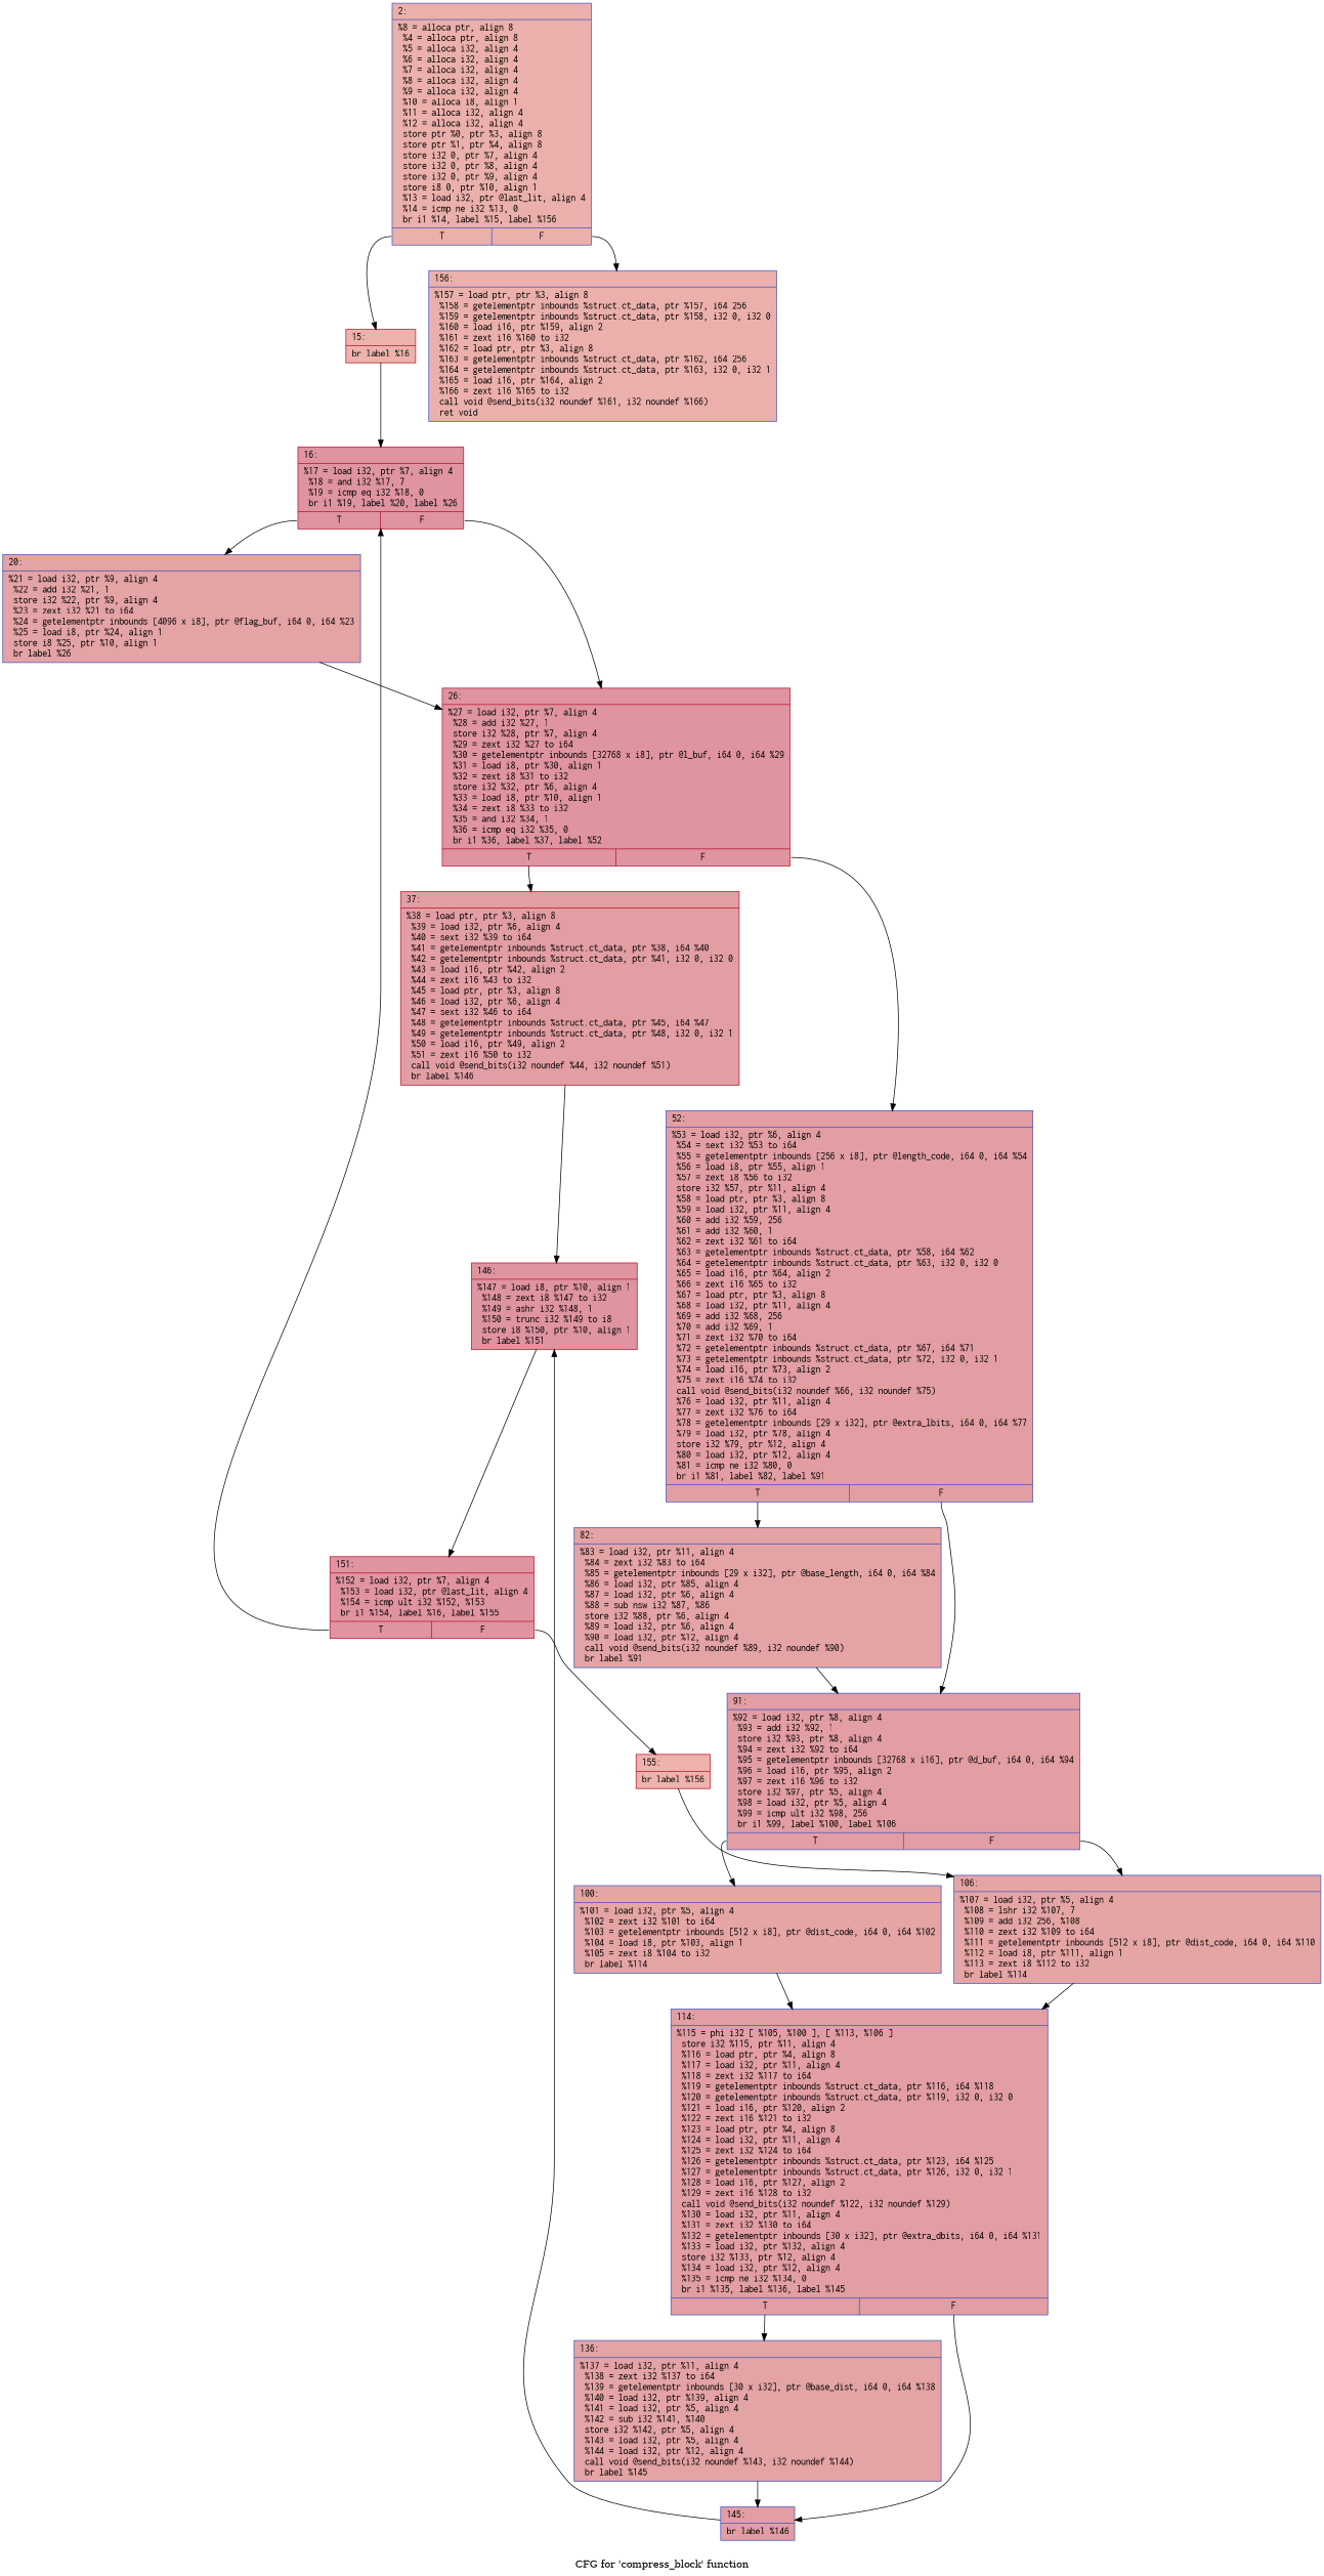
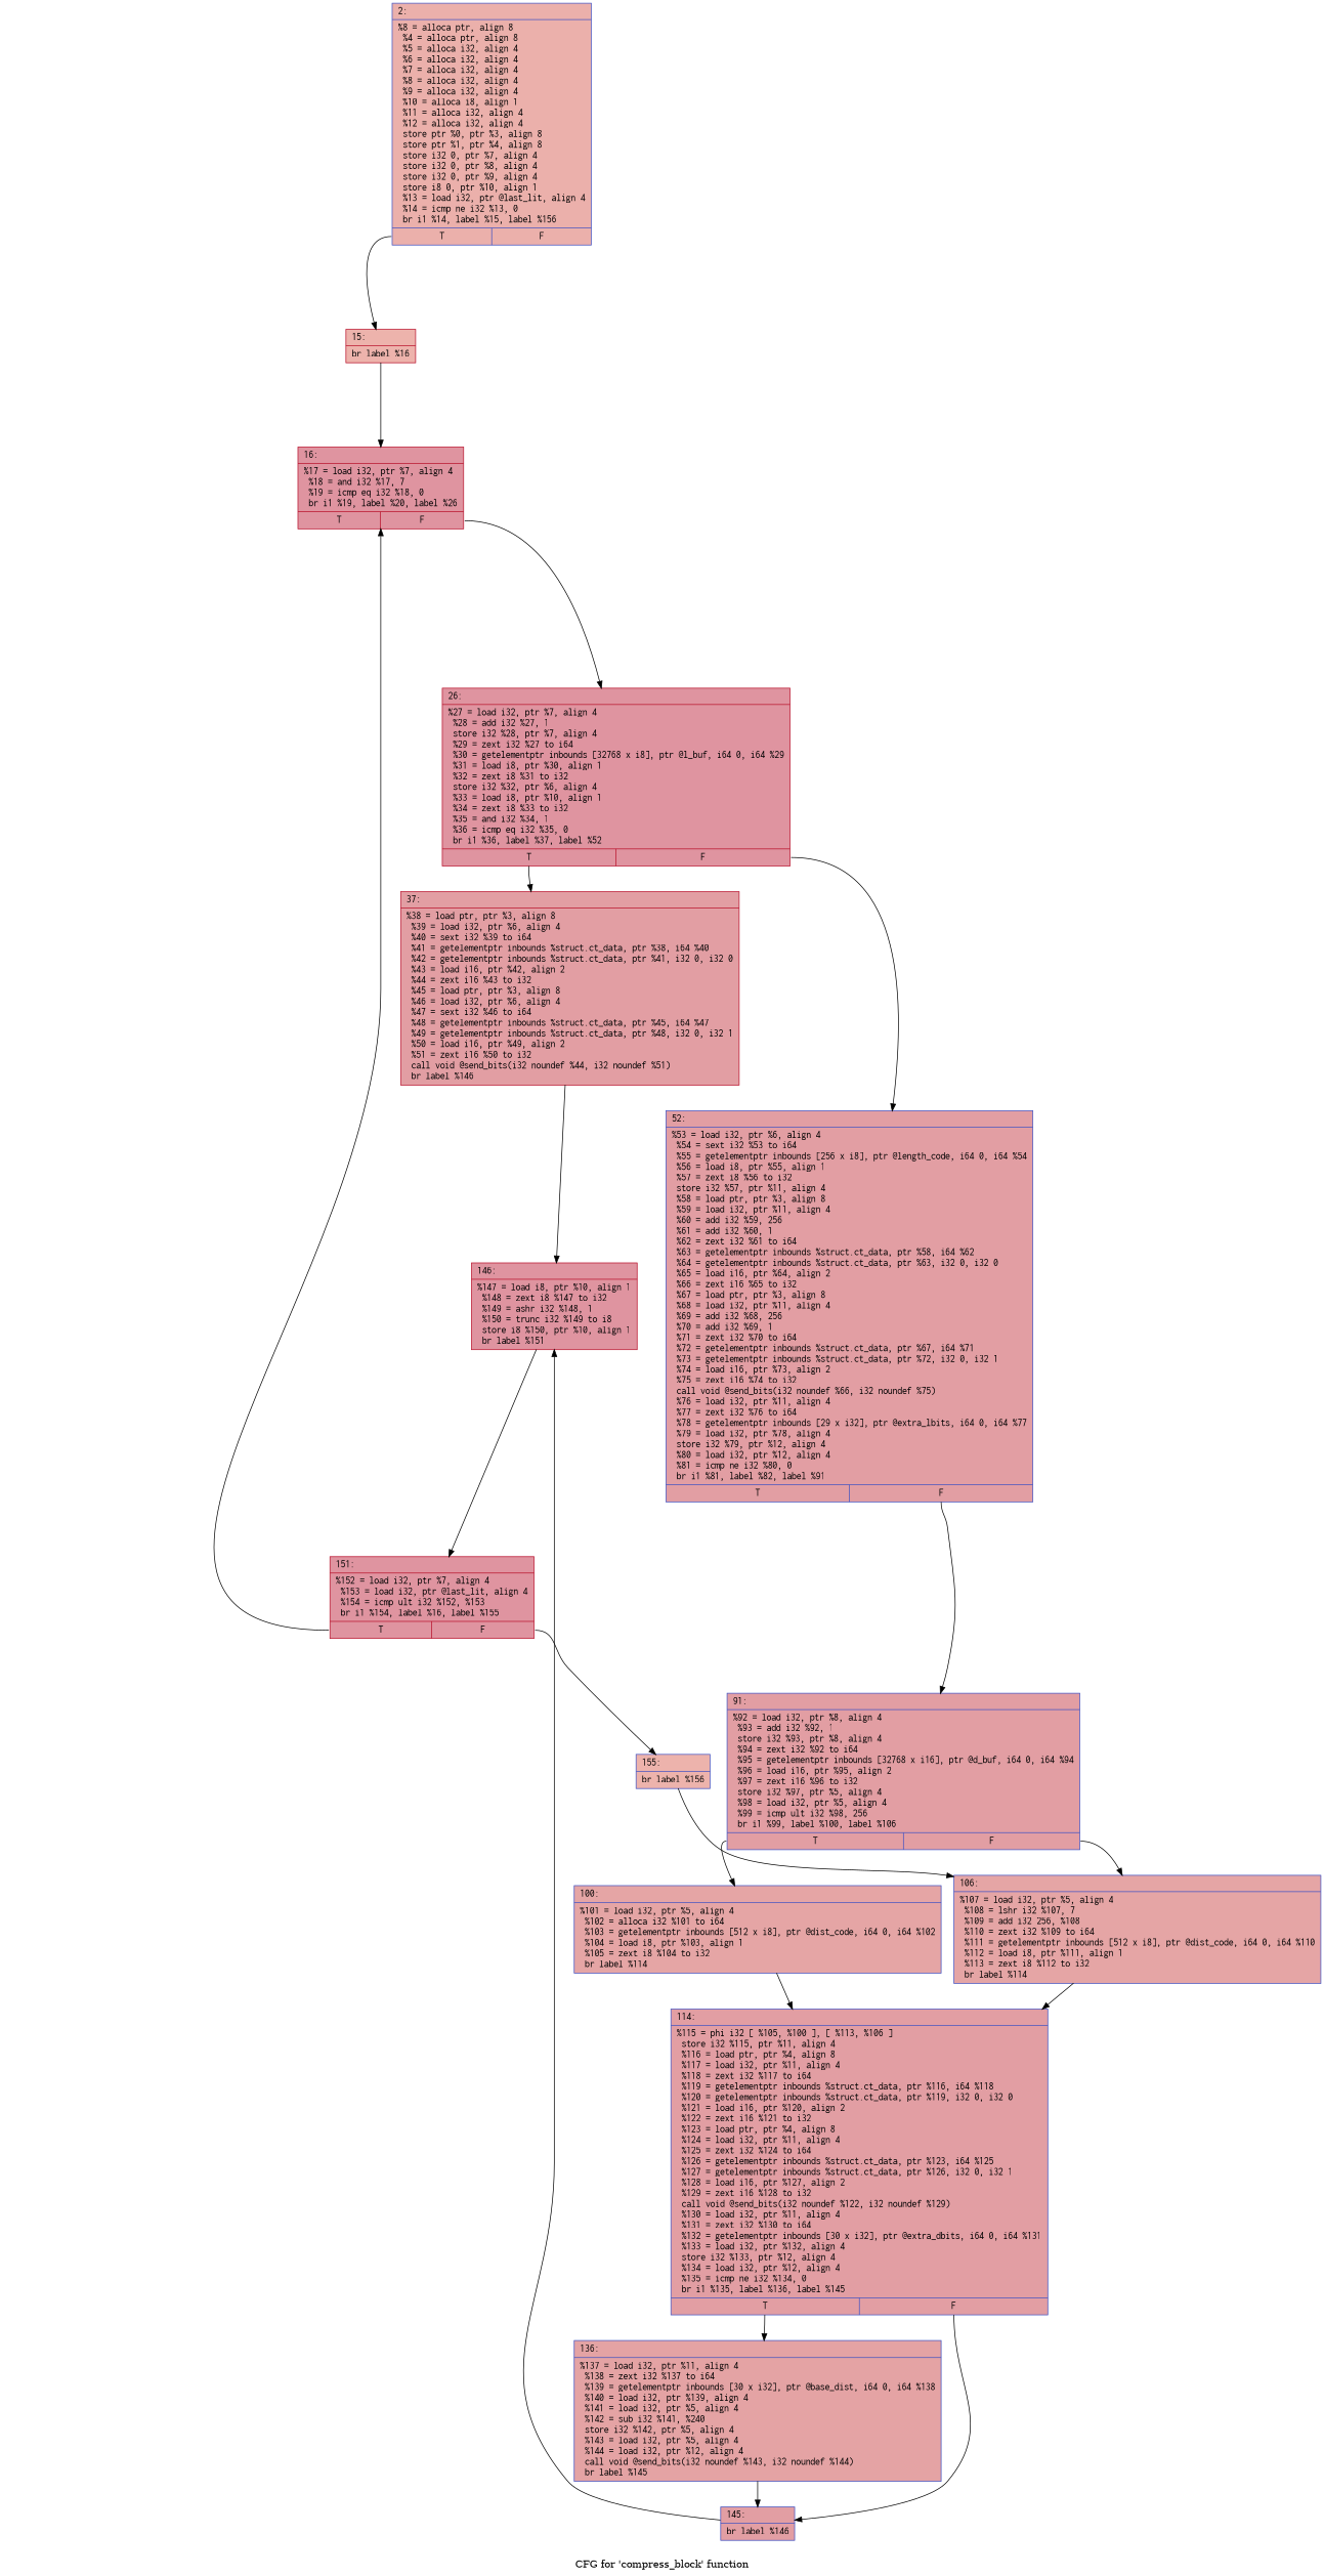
  digraph {
    label="CFG for 'compress_block' function"
    node [color="#3d50c3ff" fillcolor="#be242e70" fontname=Courier shape=record style=filled]
    n1 [fillcolor="#d24b4070" label="{2:\l|  %8 = alloca ptr, align 8\l  %4 = alloca ptr, align 8\l  %5 = alloca i32, align 4\l  %6 = alloca i32, align 4\l  %7 = alloca i32, align 4\l  %8 = alloca i32, align 4\l  %9 = alloca i32, align 4\l  %10 = alloca i8, align 1\l  %11 = alloca i32, align 4\l  %12 = alloca i32, align 4\l  store ptr %0, ptr %3, align 8\l  store ptr %1, ptr %4, align 8\l  store i32 0, ptr %7, align 4\l  store i32 0, ptr %8, align 4\l  store i32 0, ptr %9, align 4\l  store i8 0, ptr %10, align 1\l  %13 = load i32, ptr @last_lit, align 4\l  %14 = icmp ne i32 %13, 0\l  br i1 %14, label %15, label %156\l|{<s0>T|<s1>F}}"]
    n2 [color="#b70d28ff" fillcolor="#d6524470" label="{15:\l|  br label %16\l}"]
-   n3 [fillcolor="#d24b4070" label="{156:\l|  %157 = load ptr, ptr %3, align 8\l  %158 = getelementptr inbounds %struct.ct_data, ptr %157, i64 256\l  %159 = getelementptr inbounds %struct.ct_data, ptr %158, i32 0, i32 0\l  %160 = load i16, ptr %159, align 2\l  %161 = zext i16 %160 to i32\l  %162 = load ptr, ptr %3, align 8\l  %163 = getelementptr inbounds %struct.ct_data, ptr %162, i64 256\l  %164 = getelementptr inbounds %struct.ct_data, ptr %163, i32 0, i32 1\l  %165 = load i16, ptr %164, align 2\l  %166 = zext i16 %165 to i32\l  call void @send_bits(i32 noundef %161, i32 noundef %166)\l  ret void\l}"]
    n4 [color="#b70d28ff" fillcolor="#b70d2870" label="{16:\l|  %17 = load i32, ptr %7, align 4\l  %18 = and i32 %17, 7\l  %19 = icmp eq i32 %18, 0\l  br i1 %19, label %20, label %26\l|{<s0>T|<s1>F}}"]
-   n5 [fillcolor="#c32e3170" label="{20:\l|  %21 = load i32, ptr %9, align 4\l  %22 = add i32 %21, 1\l  store i32 %22, ptr %9, align 4\l  %23 = zext i32 %21 to i64\l  %24 = getelementptr inbounds [4096 x i8], ptr @flag_buf, i64 0, i64 %23\l  %25 = load i8, ptr %24, align 1\l  store i8 %25, ptr %10, align 1\l  br label %26\l}"]
    n6 [color="#b70d28ff" fillcolor="#b70d2870" label="{26:\l|  %27 = load i32, ptr %7, align 4\l  %28 = add i32 %27, 1\l  store i32 %28, ptr %7, align 4\l  %29 = zext i32 %27 to i64\l  %30 = getelementptr inbounds [32768 x i8], ptr @l_buf, i64 0, i64 %29\l  %31 = load i8, ptr %30, align 1\l  %32 = zext i8 %31 to i32\l  store i32 %32, ptr %6, align 4\l  %33 = load i8, ptr %10, align 1\l  %34 = zext i8 %33 to i32\l  %35 = and i32 %34, 1\l  %36 = icmp eq i32 %35, 0\l  br i1 %36, label %37, label %52\l|{<s0>T|<s1>F}}"]
    n7 [color="#b70d28ff" label="{37:\l|  %38 = load ptr, ptr %3, align 8\l  %39 = load i32, ptr %6, align 4\l  %40 = sext i32 %39 to i64\l  %41 = getelementptr inbounds %struct.ct_data, ptr %38, i64 %40\l  %42 = getelementptr inbounds %struct.ct_data, ptr %41, i32 0, i32 0\l  %43 = load i16, ptr %42, align 2\l  %44 = zext i16 %43 to i32\l  %45 = load ptr, ptr %3, align 8\l  %46 = load i32, ptr %6, align 4\l  %47 = sext i32 %46 to i64\l  %48 = getelementptr inbounds %struct.ct_data, ptr %45, i64 %47\l  %49 = getelementptr inbounds %struct.ct_data, ptr %48, i32 0, i32 1\l  %50 = load i16, ptr %49, align 2\l  %51 = zext i16 %50 to i32\l  call void @send_bits(i32 noundef %44, i32 noundef %51)\l  br label %146\l}"]
    n8 [label="{52:\l|  %53 = load i32, ptr %6, align 4\l  %54 = sext i32 %53 to i64\l  %55 = getelementptr inbounds [256 x i8], ptr @length_code, i64 0, i64 %54\l  %56 = load i8, ptr %55, align 1\l  %57 = zext i8 %56 to i32\l  store i32 %57, ptr %11, align 4\l  %58 = load ptr, ptr %3, align 8\l  %59 = load i32, ptr %11, align 4\l  %60 = add i32 %59, 256\l  %61 = add i32 %60, 1\l  %62 = zext i32 %61 to i64\l  %63 = getelementptr inbounds %struct.ct_data, ptr %58, i64 %62\l  %64 = getelementptr inbounds %struct.ct_data, ptr %63, i32 0, i32 0\l  %65 = load i16, ptr %64, align 2\l  %66 = zext i16 %65 to i32\l  %67 = load ptr, ptr %3, align 8\l  %68 = load i32, ptr %11, align 4\l  %69 = add i32 %68, 256\l  %70 = add i32 %69, 1\l  %71 = zext i32 %70 to i64\l  %72 = getelementptr inbounds %struct.ct_data, ptr %67, i64 %71\l  %73 = getelementptr inbounds %struct.ct_data, ptr %72, i32 0, i32 1\l  %74 = load i16, ptr %73, align 2\l  %75 = zext i16 %74 to i32\l  call void @send_bits(i32 noundef %66, i32 noundef %75)\l  %76 = load i32, ptr %11, align 4\l  %77 = zext i32 %76 to i64\l  %78 = getelementptr inbounds [29 x i32], ptr @extra_lbits, i64 0, i64 %77\l  %79 = load i32, ptr %78, align 4\l  store i32 %79, ptr %12, align 4\l  %80 = load i32, ptr %12, align 4\l  %81 = icmp ne i32 %80, 0\l  br i1 %81, label %82, label %91\l|{<s0>T|<s1>F}}"]
    n9 [color="#b70d28ff" fillcolor="#b70d2870" label="{146:\l|  %147 = load i8, ptr %10, align 1\l  %148 = zext i8 %147 to i32\l  %149 = ashr i32 %148, 1\l  %150 = trunc i32 %149 to i8\l  store i8 %150, ptr %10, align 1\l  br label %151\l}"]
-   n10 [fillcolor="#c32e3170" label="{82:\l|  %83 = load i32, ptr %11, align 4\l  %84 = zext i32 %83 to i64\l  %85 = getelementptr inbounds [29 x i32], ptr @base_length, i64 0, i64 %84\l  %86 = load i32, ptr %85, align 4\l  %87 = load i32, ptr %6, align 4\l  %88 = sub nsw i32 %87, %86\l  store i32 %88, ptr %6, align 4\l  %89 = load i32, ptr %6, align 4\l  %90 = load i32, ptr %12, align 4\l  call void @send_bits(i32 noundef %89, i32 noundef %90)\l  br label %91\l}"]
    n11 [label="{91:\l|  %92 = load i32, ptr %8, align 4\l  %93 = add i32 %92, 1\l  store i32 %93, ptr %8, align 4\l  %94 = zext i32 %92 to i64\l  %95 = getelementptr inbounds [32768 x i16], ptr @d_buf, i64 0, i64 %94\l  %96 = load i16, ptr %95, align 2\l  %97 = zext i16 %96 to i32\l  store i32 %97, ptr %5, align 4\l  %98 = load i32, ptr %5, align 4\l  %99 = icmp ult i32 %98, 256\l  br i1 %99, label %100, label %106\l|{<s0>T|<s1>F}}"]
    n12 [color="#b70d28ff" fillcolor="#b70d2870" label="{151:\l|  %152 = load i32, ptr %7, align 4\l  %153 = load i32, ptr @last_lit, align 4\l  %154 = icmp ult i32 %152, %153\l  br i1 %154, label %16, label %155\l|{<s0>T|<s1>F}}"]
-   n13 [fillcolor="#c5333470" label="{100:\l|  %101 = load i32, ptr %5, align 4\l  %102 = zext i32 %101 to i64\l  %103 = getelementptr inbounds [512 x i8], ptr @dist_code, i64 0, i64 %102\l  %104 = load i8, ptr %103, align 1\l  %105 = zext i8 %104 to i32\l  br label %114\l}"]
+   n13 [fillcolor="#c5333470" label="{100:\l|  %101 = load i32, ptr %5, align 4\l  %102 = alloca i32 %101 to i64\l  %103 = getelementptr inbounds [512 x i8], ptr @dist_code, i64 0, i64 %102\l  %104 = load i8, ptr %103, align 1\l  %105 = zext i8 %104 to i32\l  br label %114\l}"]
    n14 [fillcolor="#c5333470" label="{106:\l|  %107 = load i32, ptr %5, align 4\l  %108 = lshr i32 %107, 7\l  %109 = add i32 256, %108\l  %110 = zext i32 %109 to i64\l  %111 = getelementptr inbounds [512 x i8], ptr @dist_code, i64 0, i64 %110\l  %112 = load i8, ptr %111, align 1\l  %113 = zext i8 %112 to i32\l  br label %114\l}"]
-   n15 [color="#b70d28ff" fillcolor="#d6524470" label="{155:\l|  br label %156\l}"]
+   n15 [fillcolor="#d6524470" label="{155:\l|  br label %156\l}"]
    n16 [label="{114:\l|  %115 = phi i32 [ %105, %100 ], [ %113, %106 ]\l  store i32 %115, ptr %11, align 4\l  %116 = load ptr, ptr %4, align 8\l  %117 = load i32, ptr %11, align 4\l  %118 = zext i32 %117 to i64\l  %119 = getelementptr inbounds %struct.ct_data, ptr %116, i64 %118\l  %120 = getelementptr inbounds %struct.ct_data, ptr %119, i32 0, i32 0\l  %121 = load i16, ptr %120, align 2\l  %122 = zext i16 %121 to i32\l  %123 = load ptr, ptr %4, align 8\l  %124 = load i32, ptr %11, align 4\l  %125 = zext i32 %124 to i64\l  %126 = getelementptr inbounds %struct.ct_data, ptr %123, i64 %125\l  %127 = getelementptr inbounds %struct.ct_data, ptr %126, i32 0, i32 1\l  %128 = load i16, ptr %127, align 2\l  %129 = zext i16 %128 to i32\l  call void @send_bits(i32 noundef %122, i32 noundef %129)\l  %130 = load i32, ptr %11, align 4\l  %131 = zext i32 %130 to i64\l  %132 = getelementptr inbounds [30 x i32], ptr @extra_dbits, i64 0, i64 %131\l  %133 = load i32, ptr %132, align 4\l  store i32 %133, ptr %12, align 4\l  %134 = load i32, ptr %12, align 4\l  %135 = icmp ne i32 %134, 0\l  br i1 %135, label %136, label %145\l|{<s0>T|<s1>F}}"]
-   n17 [fillcolor="#c32e3170" label="{136:\l|  %137 = load i32, ptr %11, align 4\l  %138 = zext i32 %137 to i64\l  %139 = getelementptr inbounds [30 x i32], ptr @base_dist, i64 0, i64 %138\l  %140 = load i32, ptr %139, align 4\l  %141 = load i32, ptr %5, align 4\l  %142 = sub i32 %141, %140\l  store i32 %142, ptr %5, align 4\l  %143 = load i32, ptr %5, align 4\l  %144 = load i32, ptr %12, align 4\l  call void @send_bits(i32 noundef %143, i32 noundef %144)\l  br label %145\l}"]
+   n17 [fillcolor="#c32e3170" label="{136:\l|  %137 = load i32, ptr %11, align 4\l  %138 = zext i32 %137 to i64\l  %139 = getelementptr inbounds [30 x i32], ptr @base_dist, i64 0, i64 %138\l  %140 = load i32, ptr %139, align 4\l  %141 = load i32, ptr %5, align 4\l  %142 = sub i32 %141, %240\l  store i32 %142, ptr %5, align 4\l  %143 = load i32, ptr %5, align 4\l  %144 = load i32, ptr %12, align 4\l  call void @send_bits(i32 noundef %143, i32 noundef %144)\l  br label %145\l}"]
    n18 [label="{145:\l|  br label %146\l}"]
    n1 -> n2 [tailport=s0]
-   n1 -> n3 [tailport=s1]
    n2 -> n4
-   n4 -> n5 [tailport=s0]
    n4 -> n6 [tailport=s1]
-   n5 -> n6
    n6 -> n7 [tailport=s0]
    n6 -> n8 [tailport=s1]
    n7 -> n9
-   n8 -> n10 [tailport=s0]
    n8 -> n11 [tailport=s1]
    n9 -> n12
-   n10 -> n11
    n11 -> n13 [tailport=s0]
    n11 -> n14 [tailport=s1]
    n12 -> n4 [tailport=s0]
    n12 -> n15 [tailport=s1]
    n13 -> n16
    n14 -> n16
    n15 -> n14
    n16 -> n17 [tailport=s0]
    n16 -> n18 [tailport=s1]
    n17 -> n18
    n18 -> n9
  }
